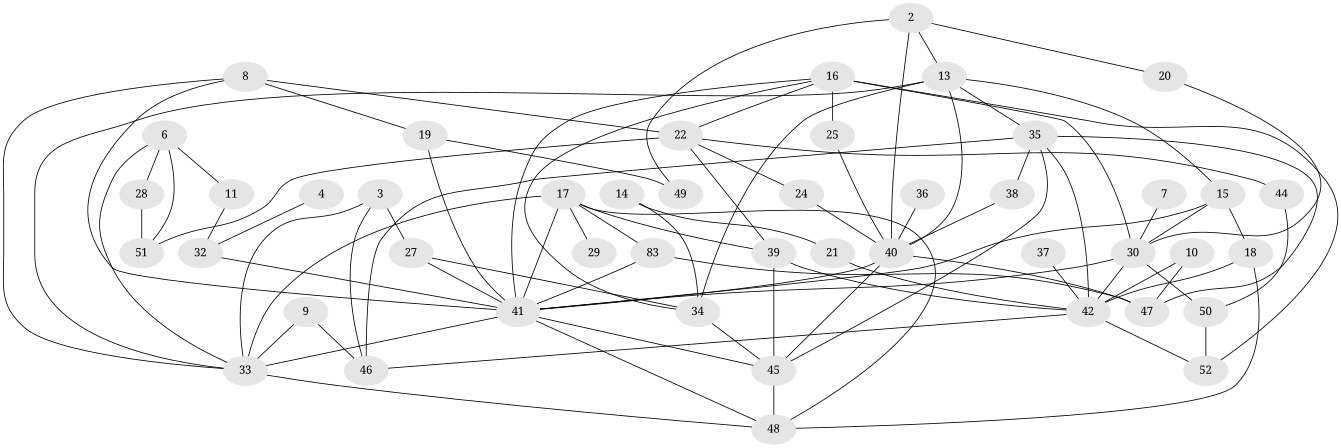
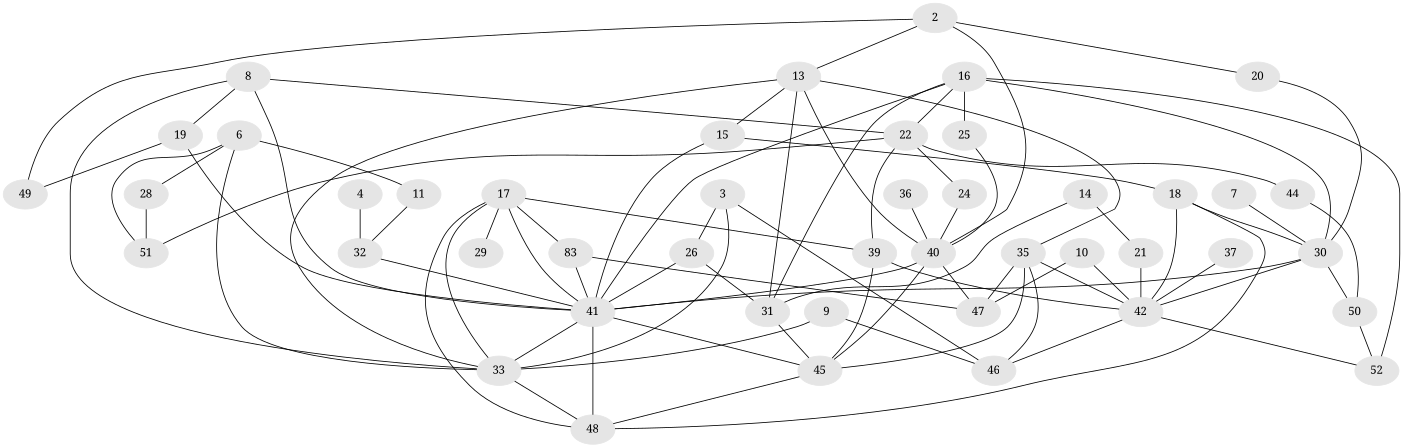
  graph {
    fontname="Noto Serif"
    node [color=gray90 fontname="Noto Serif" style=filled]
    edge [fontname="Noto Serif" weight=1.0]
    2
    13
    20
    40
    49
    n6 [label=33]
    15
-   31 [label=34]
+   31
    35
    30
    45
    41
    47
    48
    3
-   26 [label=27]
+   26
    46
    4
    32
    11
    6
    28
    51
    7
    42
    50
    8
    19
    22
    39
    24
    44
    9
    10
    52
    18
-   38
    14
    21
    16
    25
    17
    n43 [label=83]
    29
    36
    37
    2 -- 13
    2 -- 20
    2 -- 40
    2 -- 49
    13 -- 40
    13 -- n6
    13 -- 15
    13 -- 31
    13 -- 35
    20 -- 30
    40 -- 45
    40 -- 41
    40 -- 47
    n6 -- 48
-   15 -- 30
+   18 -- 30
    15 -- 41
    15 -- 18
    31 -- 45
    35 -- 45
    35 -- 47
    35 -- 46
    35 -- 42
-   35 -- 38
    30 -- 41
    30 -- 42
    30 -- 50
    45 -- 48
    41 -- n6
    41 -- 45
    41 -- 48
    3 -- n6
    3 -- 26
    3 -- 46
    26 -- 31
    26 -- 41
    4 -- 32
    32 -- 41
    11 -- 32
    6 -- n6
    6 -- 11
    6 -- 28
    6 -- 51
    28 -- 51
    7 -- 30
    42 -- 46
    42 -- 52
    50 -- 52
    8 -- n6
    8 -- 41
    8 -- 19
    8 -- 22
    19 -- 49
    19 -- 41
    22 -- 51
    22 -- 39
    22 -- 24
    22 -- 44
    39 -- 45
    39 -- 42
    24 -- 40
    44 -- 50
    9 -- n6
    9 -- 46
    10 -- 47
    10 -- 42
    18 -- 48
    18 -- 42
-   38 -- 40 [weight=2.0]
    14 -- 31
    14 -- 21
    21 -- 42
    16 -- 31
    16 -- 30
    16 -- 41
    16 -- 22
    16 -- 52 [weight=2.0]
    16 -- 25
    25 -- 40
    17 -- n6
    17 -- 41
    17 -- 48
    17 -- 39
    17 -- n43
    17 -- 29
    n43 -- 41
    n43 -- 47
    36 -- 40
    37 -- 42
  }
